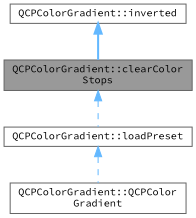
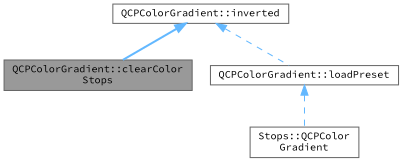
  digraph {
    fontname="Source Code Pro"
    rankdir=TB
    node [color=grey40 fillcolor=white fontname="Source Code Pro" fontsize=10 shape=box style=filled]
    edge [color=steelblue1 dir=back fontname="Source Code Pro" fontsize=10 labelfontname=Helvetica labelfontsize=10 style=dashed]
    n1 [color=gray40 fillcolor=grey60 fontcolor=black height=0.2 label="QCPColorGradient::clearColor\lStops" width=0.4]
    n2 [height=0.2 label="QCPColorGradient::loadPreset" width=0.4]
    n3 [height=0.2 label="QCPColorGradient::inverted" width=0.4]
-   n4 [height=0.2 label="QCPColorGradient::QCPColor\lGradient" width=0.4]
-   n1 -> n2
+   n4 [height=0.2 label="Stops::QCPColor\lGradient" width=0.4]
+   n3 -> n2
    n2 -> n4
    n3 -> n1 [style=bold]
  }
